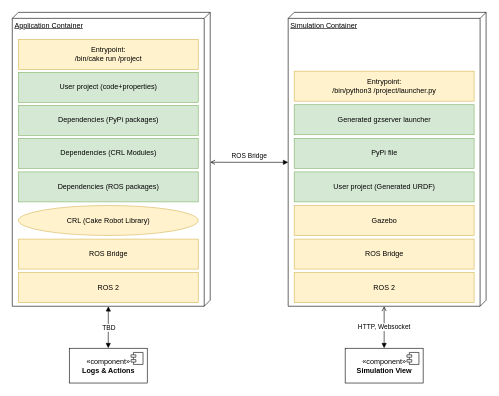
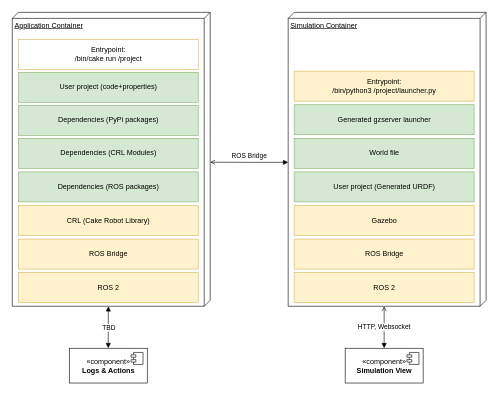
  <mxCell id="0" />
  <mxCell id="1" parent="0" />
  <mxCell id="2" value="Application Container" style="verticalAlign=top;align=left;spacingTop=8;spacingLeft=2;spacingRight=12;shape=cube;size=10;direction=south;fontStyle=4;html=1;" vertex="1" parent="1"><mxGeometry x="20" y="20" width="330" height="490" as="geometry" /></mxCell>
  <mxCell id="3" value="ROS Bridge" style="html=1;fontStyle=0;fillColor=#fff2cc;strokeColor=#d6b656;" vertex="1" parent="1"><mxGeometry x="30" y="398" width="300" height="50" as="geometry" /></mxCell>
- <mxCell id="4" value="CRL (Cake Robot Library)" style="ellipse;html=1;fontStyle=0;fillColor=#fff2cc;strokeColor=#d6b656;" vertex="1" parent="1"><mxGeometry x="30" y="342" width="300" height="50" as="geometry" /></mxCell>
+ <mxCell id="4" value="CRL (Cake Robot Library)" style="html=1;fontStyle=0;fillColor=#fff2cc;strokeColor=#d6b656;" vertex="1" parent="1"><mxGeometry x="30" y="342" width="300" height="50" as="geometry" /></mxCell>
  <mxCell id="5" value="Dependencies (ROS packages)" style="html=1;fontStyle=0;fillColor=#d5e8d4;strokeColor=#82b366;" vertex="1" parent="1"><mxGeometry x="30" y="286" width="300" height="50" as="geometry" /></mxCell>
  <mxCell id="6" value="&lt;span&gt;Dependencies (CRL Modules)&lt;/span&gt;" style="html=1;fontStyle=0;fillColor=#d5e8d4;strokeColor=#82b366;" vertex="1" parent="1"><mxGeometry x="30" y="230" width="300" height="50" as="geometry" /></mxCell>
  <mxCell id="7" value="&lt;span&gt;Dependencies (PyPi packages)&lt;/span&gt;" style="html=1;fontStyle=0;fillColor=#d5e8d4;strokeColor=#82b366;" vertex="1" parent="1"><mxGeometry x="30" y="175" width="300" height="50" as="geometry" /></mxCell>
  <mxCell id="8" value="&lt;span&gt;User project (code+properties)&lt;/span&gt;" style="html=1;fontStyle=0;fillColor=#d5e8d4;strokeColor=#82b366;" vertex="1" parent="1"><mxGeometry x="30" y="120" width="300" height="50" as="geometry" /></mxCell>
- <mxCell id="9" value="Entrypoint:&lt;br&gt;/bin/cake run /project" style="html=1;fontStyle=0;fillColor=#fff2cc;strokeColor=#d6b656;" vertex="1" parent="1"><mxGeometry x="30" y="65" width="300" height="50" as="geometry" /></mxCell>
+ <mxCell id="9" value="Entrypoint:&lt;br&gt;/bin/cake run /project" style="html=1;fontStyle=0;fillColor=#ffffff;strokeColor=#d6b656;" vertex="1" parent="1"><mxGeometry x="30" y="65" width="300" height="50" as="geometry" /></mxCell>
  <mxCell id="10" value="&lt;span&gt;ROS 2&lt;/span&gt;" style="html=1;fontStyle=0;fillColor=#fff2cc;strokeColor=#d6b656;" vertex="1" parent="1"><mxGeometry x="30" y="454" width="300" height="50" as="geometry" /></mxCell>
  <mxCell id="11" value="ROS Bridge" style="edgeStyle=orthogonalEdgeStyle;rounded=0;orthogonalLoop=1;jettySize=auto;html=1;exitX=0;exitY=0;exitDx=250;exitDy=330;exitPerimeter=0;entryX=0.51;entryY=0;entryDx=0;entryDy=0;entryPerimeter=0;shadow=0;startArrow=block;startFill=1;endArrow=open;endFill=1;" edge="1" parent="1" source="12" target="2"><mxGeometry x="0.001" y="-10" relative="1" as="geometry"><mxPoint as="offset" /></mxGeometry></mxCell>
  <mxCell id="12" value="Simulation Container" style="verticalAlign=top;align=left;spacingTop=8;spacingLeft=2;spacingRight=12;shape=cube;size=10;direction=south;fontStyle=4;html=1;" vertex="1" parent="1"><mxGeometry x="480" y="20" width="330" height="490" as="geometry" /></mxCell>
  <mxCell id="13" value="ROS Bridge" style="html=1;fontStyle=0;fillColor=#fff2cc;strokeColor=#d6b656;" vertex="1" parent="1"><mxGeometry x="490" y="398" width="300" height="50" as="geometry" /></mxCell>
  <mxCell id="14" value="Gazebo" style="html=1;fontStyle=0;fillColor=#fff2cc;strokeColor=#d6b656;" vertex="1" parent="1"><mxGeometry x="490" y="342" width="300" height="50" as="geometry" /></mxCell>
  <mxCell id="15" value="User project (Generated URDF)" style="html=1;fontStyle=0;fillColor=#d5e8d4;strokeColor=#82b366;" vertex="1" parent="1"><mxGeometry x="490" y="286" width="300" height="50" as="geometry" /></mxCell>
- <mxCell id="16" value="PyPi file" style="html=1;fontStyle=0;fillColor=#d5e8d4;strokeColor=#82b366;" vertex="1" parent="1"><mxGeometry x="490" y="230" width="300" height="50" as="geometry" /></mxCell>
+ <mxCell id="16" value="World file" style="html=1;fontStyle=0;fillColor=#d5e8d4;strokeColor=#82b366;" vertex="1" parent="1"><mxGeometry x="490" y="230" width="300" height="50" as="geometry" /></mxCell>
  <mxCell id="17" value="&lt;span&gt;ROS 2&lt;/span&gt;" style="html=1;fontStyle=0;fillColor=#fff2cc;strokeColor=#d6b656;" vertex="1" parent="1"><mxGeometry x="490" y="454" width="300" height="50" as="geometry" /></mxCell>
  <mxCell id="18" value="Generated gzserver launcher" style="html=1;fontStyle=0;fillColor=#d5e8d4;strokeColor=#82b366;" vertex="1" parent="1"><mxGeometry x="490" y="174" width="300" height="50" as="geometry" /></mxCell>
  <mxCell id="19" value="Entrypoint:&lt;br&gt;/bin/python3 /project/launcher.py" style="html=1;fontStyle=0;fillColor=#fff2cc;strokeColor=#d6b656;" vertex="1" parent="1"><mxGeometry x="490" y="118" width="300" height="50" as="geometry" /></mxCell>
  <mxCell id="20" value="HTTP, Websocket" style="edgeStyle=orthogonalEdgeStyle;rounded=0;orthogonalLoop=1;jettySize=auto;html=1;exitX=0.5;exitY=0;exitDx=0;exitDy=0;entryX=0;entryY=0;entryDx=490;entryDy=170;entryPerimeter=0;shadow=0;startArrow=block;startFill=1;endArrow=open;endFill=1;" edge="1" parent="1" source="21" target="12"><mxGeometry relative="1" as="geometry" /></mxCell>
  <mxCell id="21" value="«component»&lt;br&gt;&lt;b&gt;Simulation View&lt;/b&gt;" style="html=1;dropTarget=0;" vertex="1" parent="1"><mxGeometry x="575" y="580" width="130" height="58" as="geometry" /></mxCell>
  <mxCell id="22" value="" style="shape=module;jettyWidth=8;jettyHeight=4;" vertex="1" parent="21"><mxGeometry x="1" width="20" height="20" relative="1" as="geometry"><mxPoint x="-27" y="7" as="offset" /></mxGeometry></mxCell>
  <mxCell id="23" value="TBD" style="edgeStyle=orthogonalEdgeStyle;rounded=0;orthogonalLoop=1;jettySize=auto;html=1;exitX=0.5;exitY=0;exitDx=0;exitDy=0;shadow=0;startArrow=block;startFill=1;endArrow=block;endFill=1;" edge="1" parent="1" source="24"><mxGeometry relative="1" as="geometry"><mxPoint x="180.176" y="510" as="targetPoint" /></mxGeometry></mxCell>
  <mxCell id="24" value="«component»&lt;br&gt;&lt;b&gt;Logs &amp;amp; Actions&lt;/b&gt;" style="html=1;dropTarget=0;" vertex="1" parent="1"><mxGeometry x="115" y="580" width="130" height="58" as="geometry" /></mxCell>
  <mxCell id="25" value="" style="shape=module;jettyWidth=8;jettyHeight=4;" vertex="1" parent="24"><mxGeometry x="1" width="20" height="20" relative="1" as="geometry"><mxPoint x="-27" y="7" as="offset" /></mxGeometry></mxCell>
